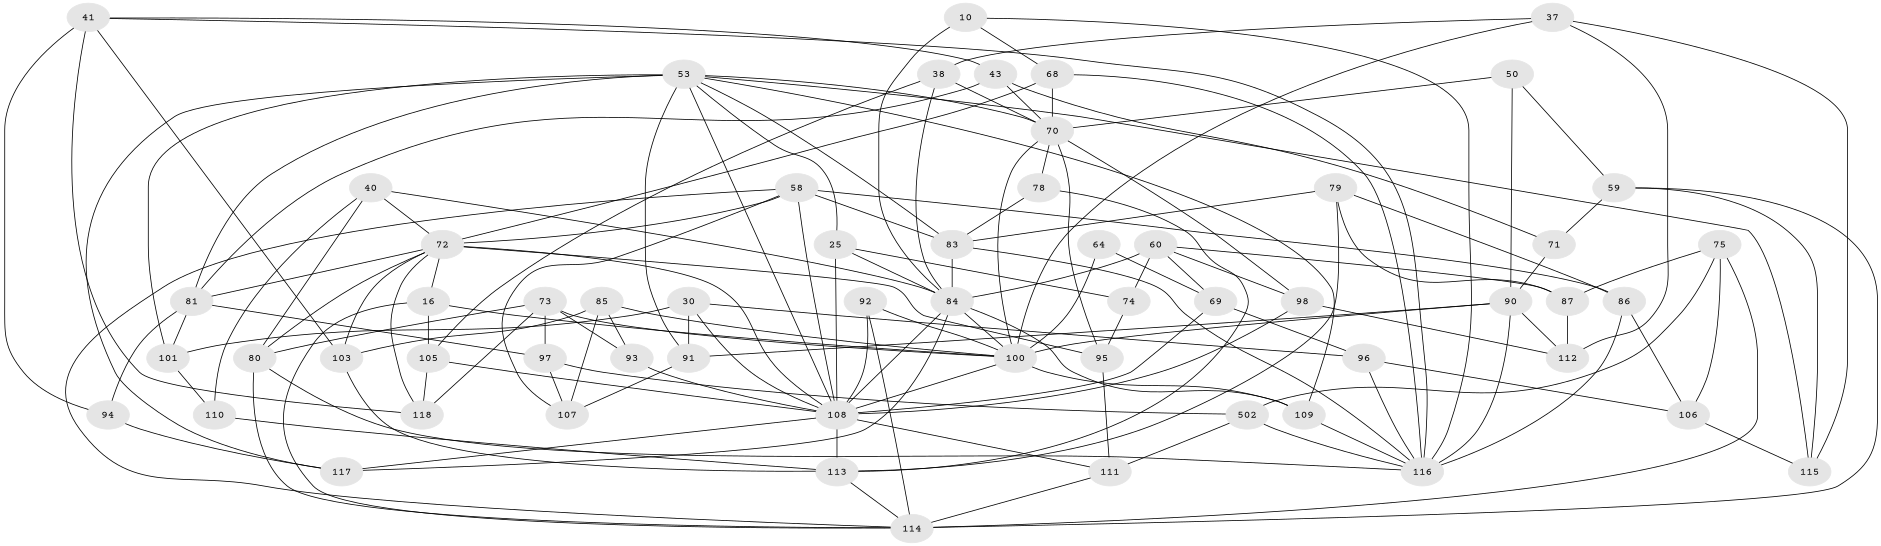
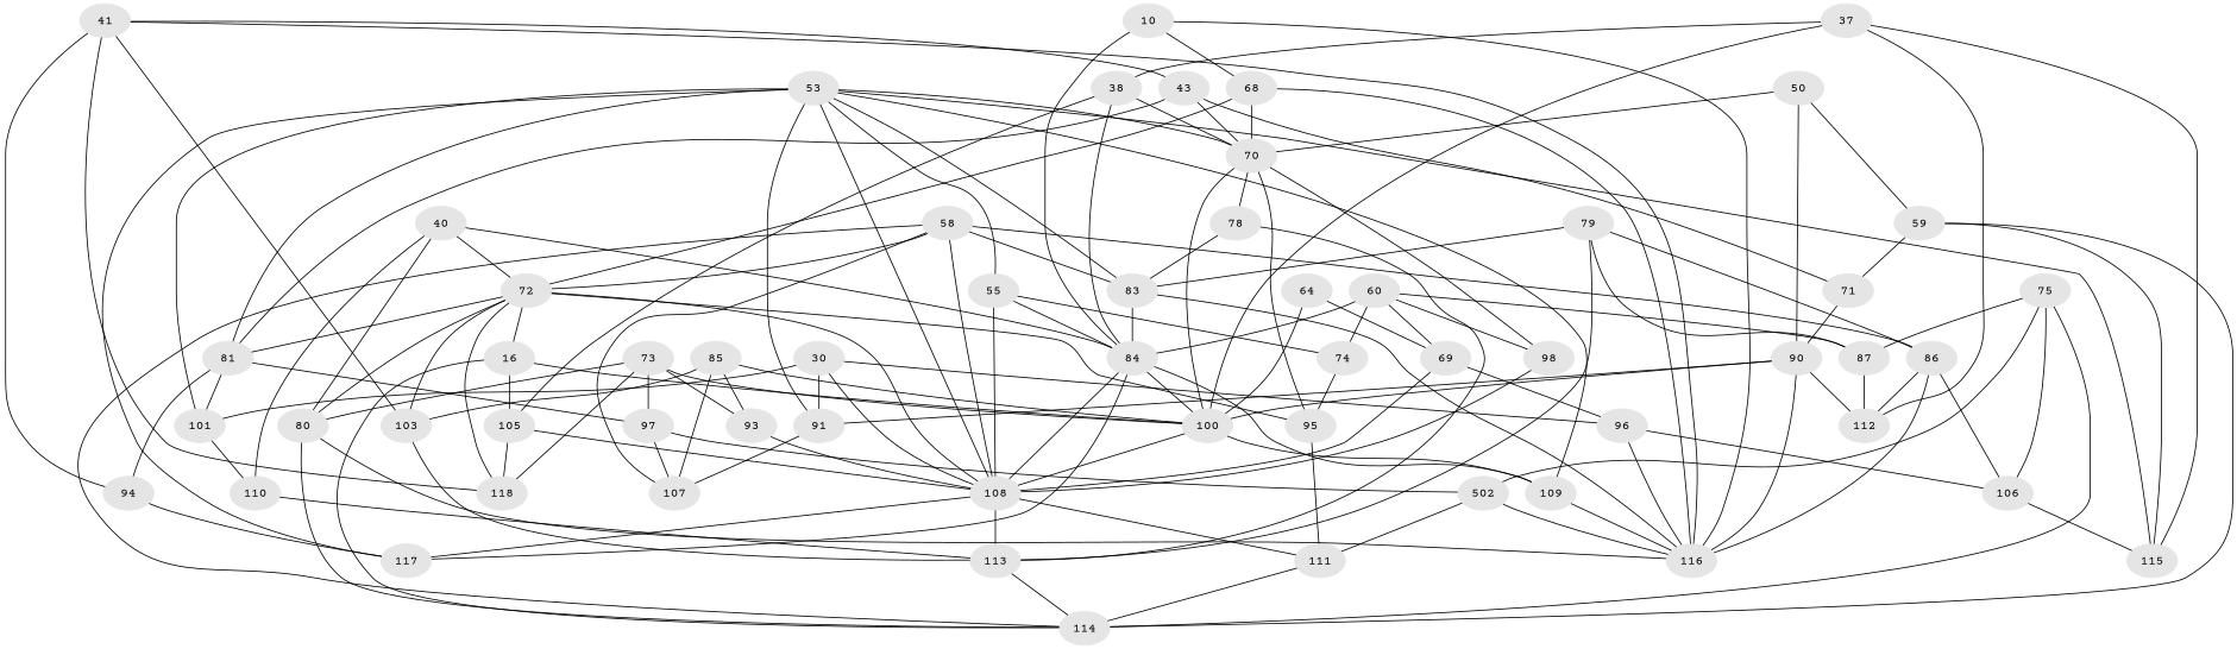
  graph {
    fontname="Courier Prime"
    node [color=gray90 fontname="Courier Prime" style=filled]
    edge [fontname="Courier Prime"]
    10 [super="+8"]
    68
    84 [super="+9+29+51"]
    116 [super="+104+99"]
    n5 [label=70 super="+65"]
    72 [super="+13+66+44+62"]
    108 [super="+23+54+89"]
    100 [super="+15+24+63+32"]
    109
    117 [super="+34"]
    30
    91
    96
    101 [super="+67"]
    107
    106
    110
    113 [super="+52"]
    111
    37
    38
    112
    115
    105
    98
    95
    78
    118
    40 [super="+2"]
    80 [super="+45"]
    103 [super="+39"]
    81 [super="+26"]
    n33 [label=16]
    114 [super="+21+47"]
    41 [super="+11"]
    43
    94
    71
    90 [super="+27"]
    97
    50
    59
    53 [super="+22+46+42"]
-   55 [label=25]
+   55
    83 [super="+20"]
    74
    58 [super="+17+19"]
    86 [super="+48"]
    64
    69 [super="+25"]
    60 [super="+57"]
    87
    79 [super="+70"]
    73 [super="+56"]
    93
    n56 [label=502]
    75
    85 [super="+33"]
-   92
    10 -- 68
    10 -- 84 [weight=3]
    10 -- 116 [weight=2]
    68 -- 116
    68 -- n5
    68 -- 72
    84 -- 108
    84 -- 100 [weight=2]
    84 -- 109
    84 -- 117
    n5 -- 100
    n5 -- 98
    n5 -- 95
    n5 -- 78
    72 -- 108 [weight=3]
    72 -- 95
    72 -- 118
    72 -- 80
    72 -- 103
    72 -- 81
    72 -- n33
    108 -- 117
    108 -- 113 [weight=2]
    108 -- 111
    100 -- 108
    100 -- 109
    109 -- 116
    30 -- 108
    30 -- 91
    30 -- 96
    30 -- 101
    91 -- 107
    96 -- 116
    96 -- 106
    101 -- 110
    106 -- 115
    110 -- 113 [weight=2]
    113 -- 114
    111 -- 114
    37 -- 100
    37 -- 38
    37 -- 112
    37 -- 115
    38 -- 84
    38 -- n5
    38 -- 105
    105 -- 108
    105 -- 118
    98 -- 108
-   98 -- 112
+   86 -- 112
    95 -- 111
    78 -- 113 [weight=2]
    78 -- 83
    40 -- 84 [weight=2]
    40 -- 72
    40 -- 110
    40 -- 80 [weight=2]
    80 -- 116
    80 -- 114
    103 -- 113 [weight=2]
    81 -- 101
    81 -- 94
    81 -- 97
    n33 -- 100
    n33 -- 105
    n33 -- 114
    41 -- 116
    41 -- 118
    41 -- 103 [weight=2]
    41 -- 43
    41 -- 94
    43 -- n5
    43 -- 81
    43 -- 71
    94 -- 117 [weight=2]
    71 -- 90 [weight=2]
    90 -- 116
    90 -- 100
    90 -- 91
    90 -- 112
    97 -- 107
    97 -- n56
    50 -- n5
    50 -- 90 [weight=2]
    50 -- 59
    59 -- 115
    59 -- 114
    59 -- 71
    53 -- n5 [weight=2]
    53 -- 108
    53 -- 109
    53 -- 117 [weight=2]
    53 -- 91
    53 -- 101 [weight=3]
    53 -- 115
    53 -- 81
    53 -- 55
    53 -- 83
    55 -- 84
    55 -- 108
    55 -- 74
    83 -- 84
    83 -- 116
    74 -- 95
    58 -- 72
    58 -- 108
    58 -- 107
    58 -- 114
    58 -- 83
    58 -- 86 [weight=2]
    86 -- 116 [weight=2]
    86 -- 106
    64 -- 100 [weight=2]
    64 -- 69
    69 -- 108 [weight=2]
    69 -- 96
    60 -- 84
    60 -- 98
    60 -- 74
    60 -- 69 [weight=2]
    60 -- 87
    87 -- 112
    79 -- 113
    79 -- 83
    79 -- 86
    79 -- 87
    73 -- 100 [weight=3]
    73 -- 118
    73 -- 80
    73 -- 97
    73 -- 93
    93 -- 108
    n56 -- 116
    n56 -- 111
    75 -- 106
    75 -- 114
    75 -- 87
    75 -- n56
    85 -- 100 [weight=2]
    85 -- 107
    85 -- 103
    85 -- 93 [weight=2]
-   92 -- 108 [weight=2]
-   92 -- 100
-   92 -- 114
  }
